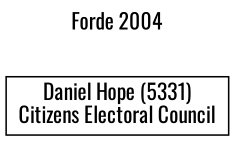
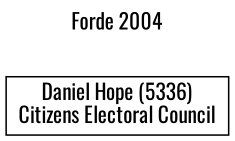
  digraph {
    label="Forde 2004"
    labelloc=t
    mclimit=10
    rankdir=LR
    fontname=Oswald
-   n1 [label="Daniel Hope (5331)\nCitizens Electoral Council" shape=box fontname=Oswald]
+   n1 [label="Daniel Hope (5336)\nCitizens Electoral Council" shape=box fontname=Oswald]
  }
